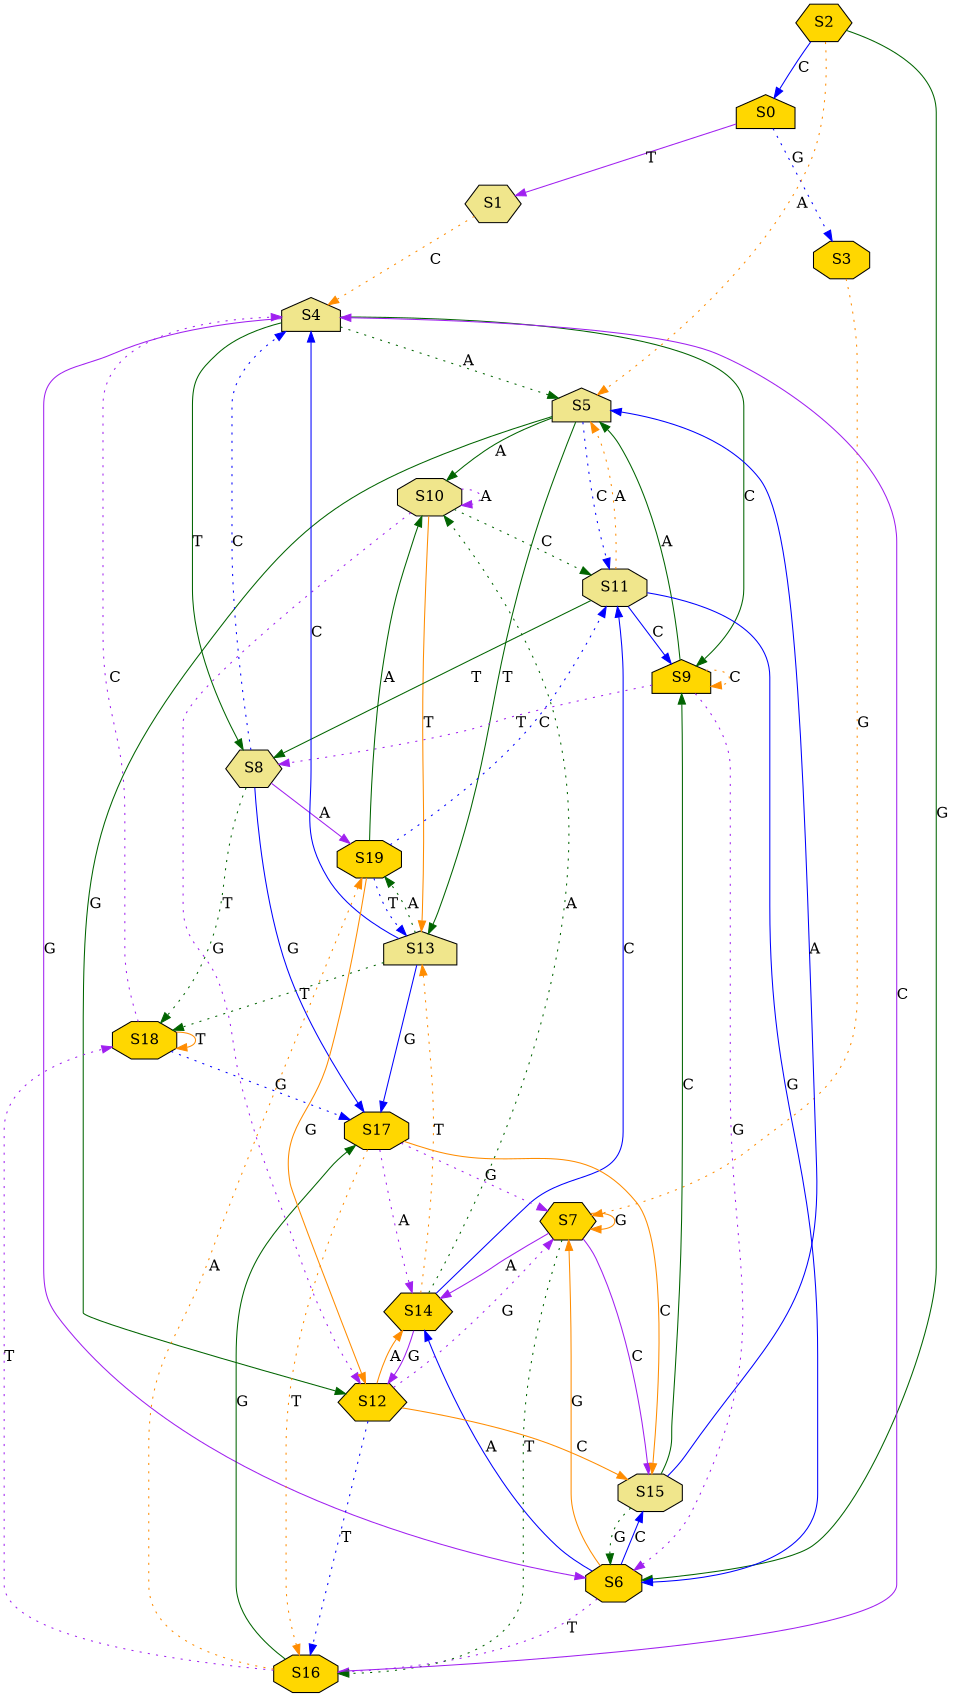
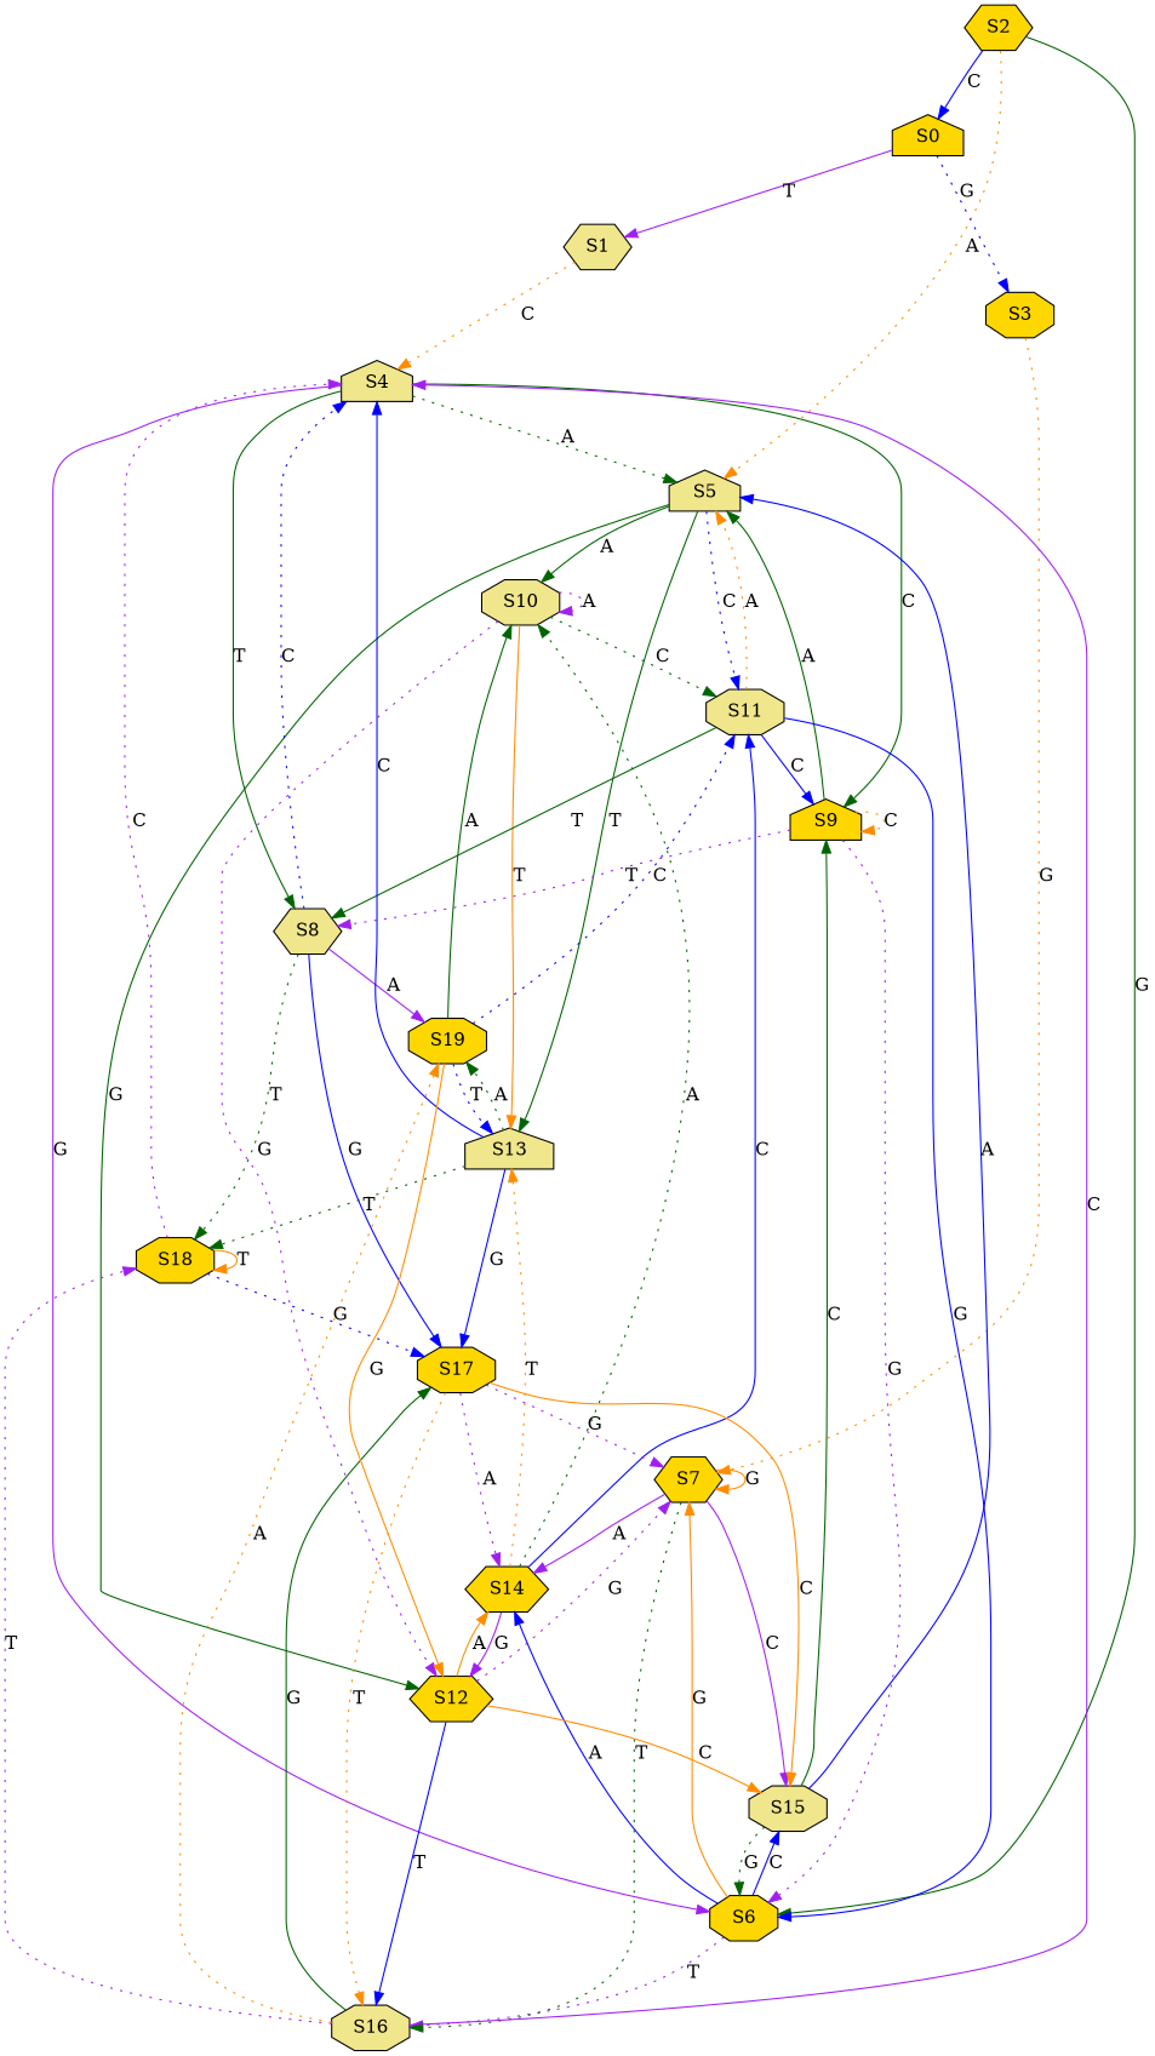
  strict digraph {
    node [fillcolor=gold shape=octagon style=filled]
    edge [color=darkgreen style=solid]
    S0 [shape=house]
    S1 [fillcolor=khaki shape=hexagon]
    S3
    S4 [fillcolor=khaki shape=house]
    S2 [shape=hexagon]
    S5 [fillcolor=khaki shape=house]
    S6
    S7 [shape=hexagon]
    S8 [fillcolor=khaki shape=hexagon]
    S9 [shape=house]
    S10 [fillcolor=khaki]
    S11 [fillcolor=khaki]
    S12 [shape=hexagon]
    S13 [fillcolor=khaki shape=house]
    S14 [shape=hexagon]
    S15 [fillcolor=khaki]
-   S16
+   S16 [fillcolor=khaki]
    S17
    S18
    S19
    S0 -> S1 [color=purple label=T]
    S0 -> S3 [color=blue label=G style=dotted]
    S1 -> S4 [color=darkorange label=C style=dotted]
    S3 -> S7 [color=darkorange label=G style=dotted]
    S4 -> S5 [label=A style=dotted]
    S4 -> S6 [color=purple label=G]
    S4 -> S8 [label=T]
    S4 -> S9 [label=C]
    S2 -> S0 [color=blue label=C]
    S2 -> S5 [color=darkorange label=A style=dotted]
    S2 -> S6 [label=G]
    S5 -> S10 [label=A]
    S5 -> S11 [color=blue label=C style=dotted]
    S5 -> S12 [label=G]
    S5 -> S13 [label=T]
    S6 -> S7 [color=darkorange label=G]
    S6 -> S14 [color=blue label=A]
    S6 -> S15 [color=blue label=C]
    S6 -> S16 [color=purple label=T style=dotted]
    S7 -> S7 [color=darkorange label=G]
    S7 -> S14 [color=purple label=A]
    S7 -> S15 [color=purple label=C]
    S7 -> S16 [label=T style=dotted]
    S8 -> S4 [color=blue label=C style=dotted]
    S8 -> S17 [color=blue label=G]
    S8 -> S18 [label=T style=dotted]
    S8 -> S19 [color=purple label=A]
    S9 -> S5 [label=A]
    S9 -> S6 [color=purple label=G style=dotted]
    S9 -> S8 [color=purple label=T style=dotted]
    S9 -> S9 [color=darkorange label=C style=dotted]
    S10 -> S10 [color=purple label=A style=dotted]
    S10 -> S11 [label=C style=dotted]
    S10 -> S12 [color=purple label=G style=dotted]
    S10 -> S13 [color=darkorange label=T]
    S11 -> S5 [color=darkorange label=A style=dotted]
    S11 -> S6 [color=blue label=G]
    S11 -> S8 [label=T]
    S11 -> S9 [color=blue label=C]
    S12 -> S7 [color=purple label=G style=dotted]
    S12 -> S14 [color=darkorange label=A]
    S12 -> S15 [color=darkorange label=C]
-   S12 -> S16 [color=blue label=T style=dotted]
+   S12 -> S16 [color=blue label=T]
    S13 -> S4 [color=blue label=C]
    S13 -> S17 [color=blue label=G]
    S13 -> S18 [label=T style=dotted]
    S13 -> S19 [label=A style=dotted]
    S14 -> S10 [label=A style=dotted]
    S14 -> S11 [color=blue label=C]
    S14 -> S12 [color=purple label=G]
    S14 -> S13 [color=darkorange label=T style=dotted]
    S15 -> S5 [color=blue label=A]
    S15 -> S6 [label=G style=dotted]
    S15 -> S9 [label=C]
    S16 -> S4 [color=purple label=C]
    S16 -> S17 [label=G]
    S16 -> S18 [color=purple label=T style=dotted]
    S16 -> S19 [color=darkorange label=A style=dotted]
    S17 -> S7 [color=purple label=G style=dotted]
    S17 -> S14 [color=purple label=A style=dotted]
    S17 -> S15 [color=darkorange label=C]
    S17 -> S16 [color=darkorange label=T style=dotted]
    S18 -> S4 [color=purple label=C style=dotted]
    S18 -> S17 [color=blue label=G style=dotted]
    S18 -> S18 [color=darkorange label=T]
    S19 -> S10 [label=A]
    S19 -> S11 [color=blue label=C style=dotted]
    S19 -> S12 [color=darkorange label=G]
    S19 -> S13 [color=blue label=T style=dotted]
  }
